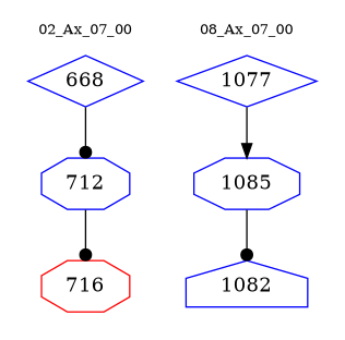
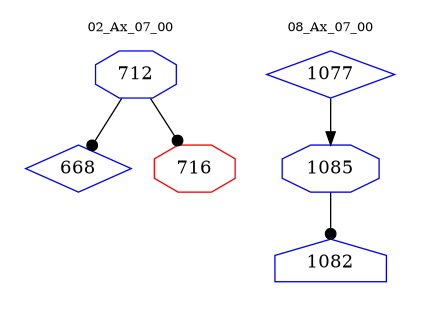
  digraph {
    node [color=blue shape=octagon]
    edge [arrowhead=dot color=black]
    n1 [label=712]
    n2 [label=668 shape=diamond]
    n3 [color=red label=716]
    n4 [label=1085]
    n5 [label=1077 shape=diamond]
    n6 [label=1082 shape=house]
    subgraph cluster_1 {
      color=white
      fontsize=10
      label="02_Ax_07_00"
      n1
      n2
      n3
    }
    subgraph cluster_2 {
      color=white
      fontsize=10
      label="08_Ax_07_00"
      n4
      n5
      n6
    }
-   n2 -> n1
+   n1 -> n2
    n1 -> n3
    n4 -> n6
    n5 -> n4 [arrowhead=normal]
  }
